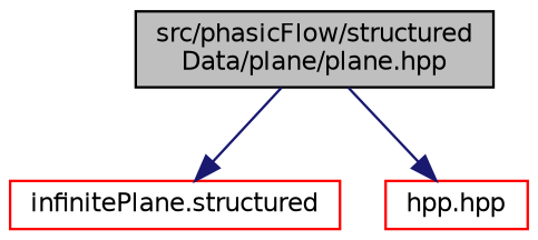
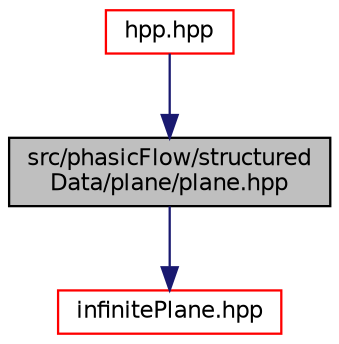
  digraph {
    node [color=red fillcolor=white fontname=Helvetica fontsize=10 shape=record style=filled]
    edge [color=midnightblue fontname=Helvetica fontsize=10 labelfontname=Helvetica labelfontsize=10 style=solid]
    n1 [color=black fillcolor=grey75 fontcolor=black height=0.2 label="src/phasicFlow/structured\lData/plane/plane.hpp" width=0.4]
-   n2 [height=0.2 label="infinitePlane.structured" width=0.4]
+   n2 [height=0.2 label="infinitePlane.hpp" width=0.4]
    n3 [height=0.2 label="hpp.hpp" width=0.4]
    n1 -> n2
-   n1 -> n3
+   n3 -> n1
  }
